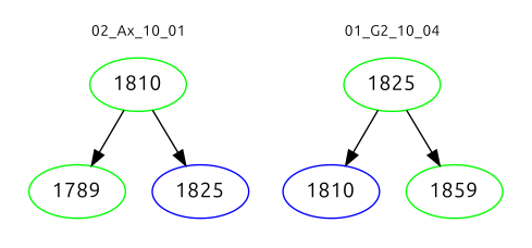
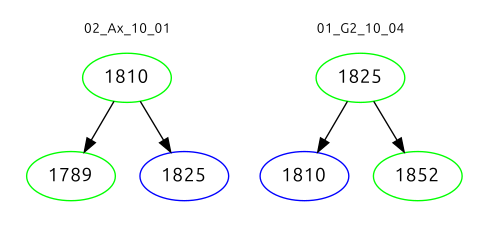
  digraph {
    fontname=Ubuntu
    node [color=green fontname=Ubuntu]
    edge [color=black fontname=Ubuntu]
    n1 [label=1810]
    n2 [label=1789]
    n3 [color=blue label=1825]
    n4 [label=1825]
    n5 [color=blue label=1810]
-   n6 [label=1859]
+   n6 [label=1852]
    subgraph cluster_1 {
      color=white
      fontsize=10
      label="02_Ax_10_01"
      n1
      n2
      n3
    }
    subgraph cluster_2 {
      color=white
      fontsize=10
      label="01_G2_10_04"
      n4
      n5
      n6
    }
    n1 -> n2
    n1 -> n3
    n4 -> n5
    n4 -> n6
  }
